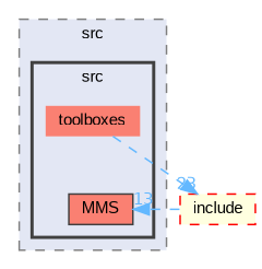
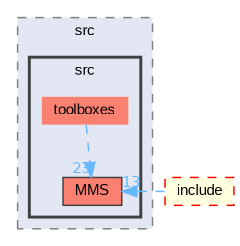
  digraph {
    compound=true
    fontname="Liberation Sans"
    node [fillcolor=salmon fontname="Liberation Sans" fontsize=10 shape=box style=filled]
    edge [color=steelblue1 fontcolor=steelblue1 fontname="Liberation Sans" fontsize=10 labeldistance=1.5 labelfontname=Helvetica labelfontsize=10 style=dashed]
    n1 [height=0.2 label=toolboxes shape=plaintext width=0.4]
    n2 [color=grey25 height=0.2 label=MMS width=0.4]
    n3 [color=red fillcolor=lightyellow height=0.2 label=include style="filled,dashed" width=0.4]
    subgraph cluster_1 {
      bgcolor="#e3e7f4"
      fontsize=10
      label=src
      pencolor=grey50
      style="filled,dashed"
      subgraph cluster_2 {
        bgcolor="#e3e7f4"
        fontsize=10
        label=src
        pencolor=grey25
        style="filled,bold"
        n1
        n2
      }
    }
-   n1 -> n3 [headlabel=23]
+   n1 -> n2 [headlabel=23]
    n3 -> n2 [headlabel=13]
  }
